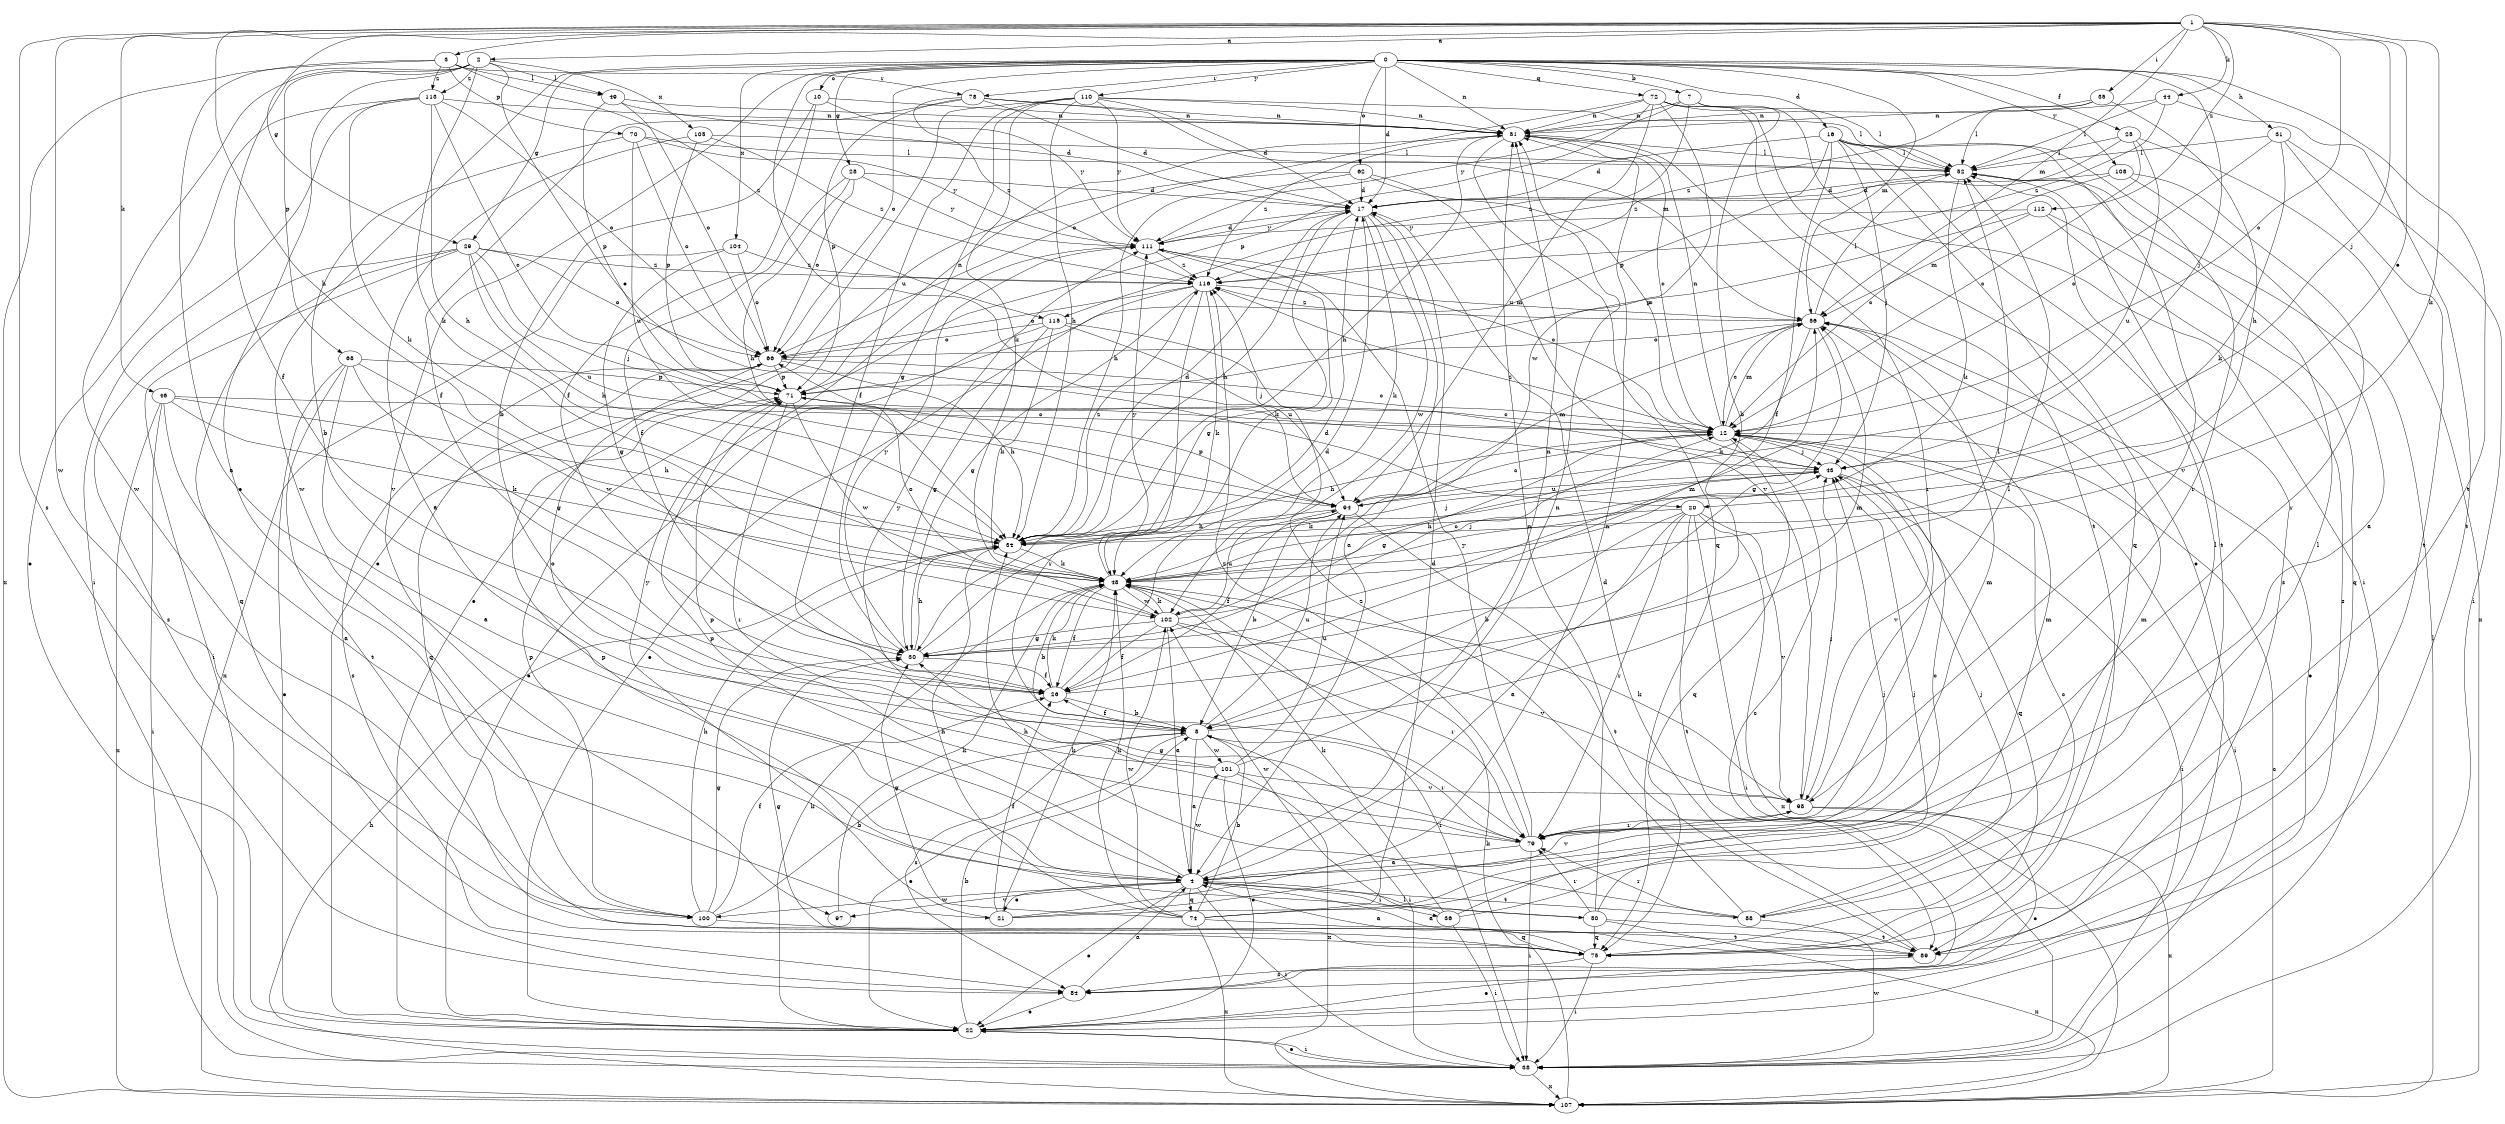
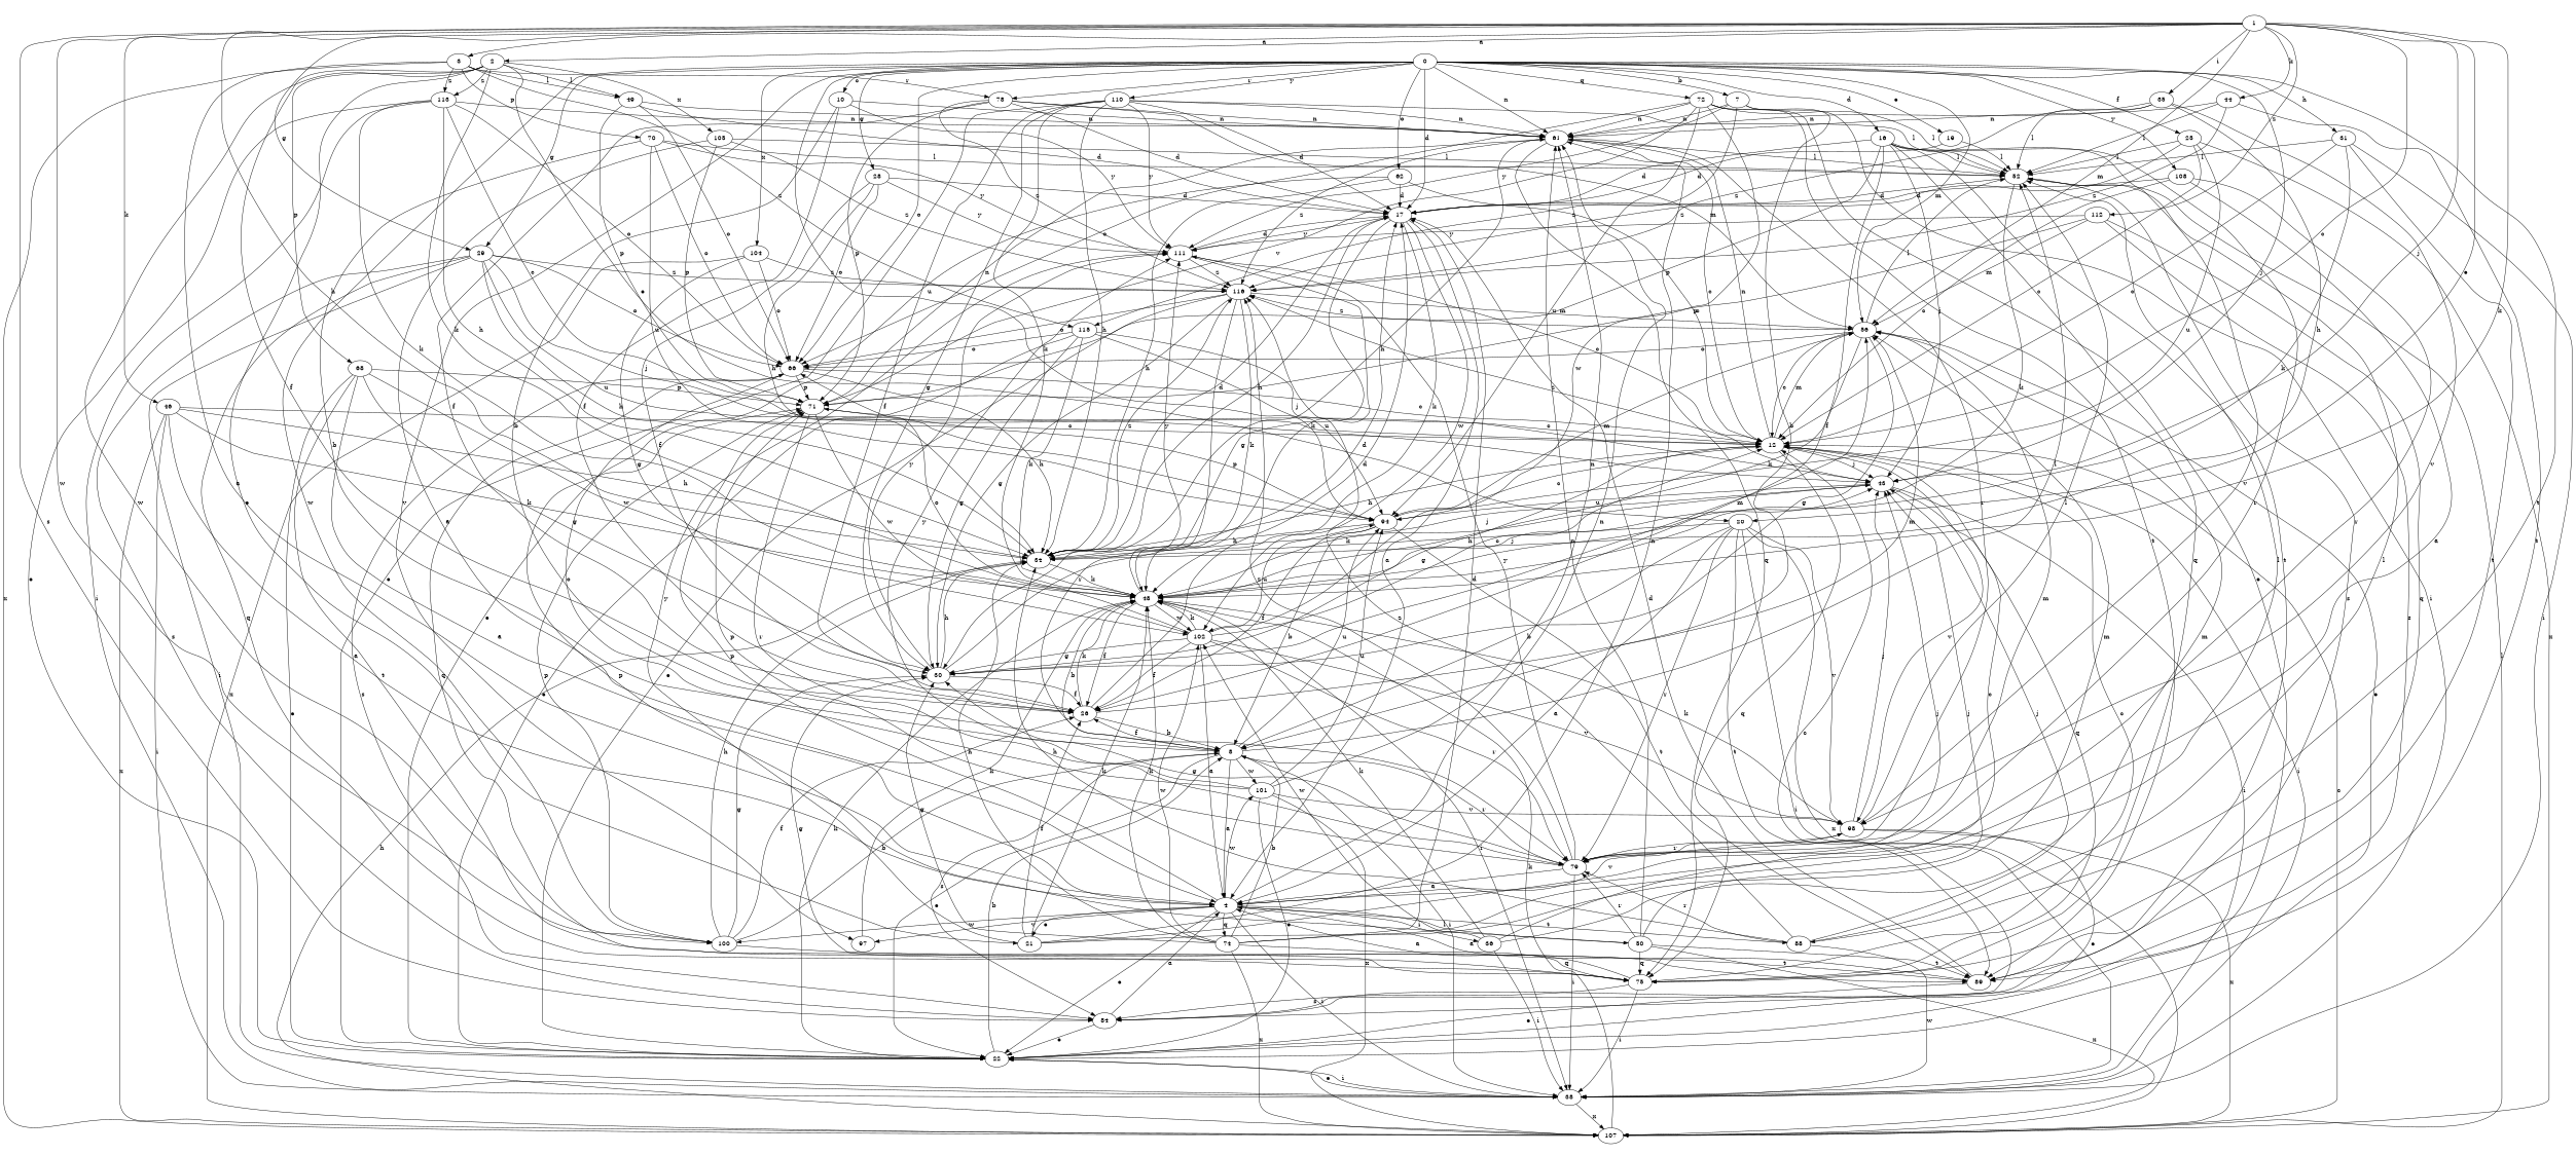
  strict digraph {
    0
    7
    10
    16
    17
+   19
    25
    28
    29
    31
    43
    56
-   61 [label=51]
+   61
    62
    66
    72
    78
    88
    94
    97
    100
    104
    108
    110
    115
    38
    8
    111
    26
    71
    98
    52
    79
    75
    89
    34
    48
    4
    30
    102
    12
    107
    116
    84
    22
    1
    2
    3
    20
    35
    44
    46
    112
    21
    49
    68
    105
    113
    70
    36
    50
    74
    101
    0 -> 7 [label=b]
    0 -> 10 [label=c]
    0 -> 16 [label=d]
    0 -> 17 [label=d]
+   0 -> 19 [label=e]
    0 -> 25 [label=f]
    0 -> 28 [label=g]
    0 -> 29 [label=g]
    0 -> 31 [label=h]
    0 -> 43 [label=j]
    0 -> 56 [label=m]
    0 -> 61 [label=n]
    0 -> 62 [label=o]
    0 -> 66 [label=o]
    0 -> 72 [label=q]
    0 -> 78 [label=r]
    0 -> 88 [label=t]
    0 -> 94 [label=u]
    0 -> 97 [label=v]
    0 -> 100 [label=w]
    0 -> 104 [label=x]
    0 -> 108 [label=y]
    0 -> 110 [label=y]
    7 -> 61 [label=n]
    7 -> 115 [label=z]
    7 -> 38 [label=i]
    7 -> 8 [label=b]
    7 -> 111 [label=y]
    10 -> 61 [label=n]
    10 -> 8 [label=b]
    10 -> 111 [label=y]
    10 -> 26 [label=f]
    16 -> 17 [label=d]
    16 -> 43 [label=j]
    16 -> 26 [label=f]
    16 -> 71 [label=p]
    16 -> 98 [label=v]
    16 -> 52 [label=l]
    16 -> 79 [label=r]
    16 -> 75 [label=q]
    16 -> 89 [label=t]
    17 -> 111 [label=y]
    17 -> 34 [label=h]
    17 -> 48 [label=k]
    17 -> 4 [label=a]
    17 -> 30 [label=g]
    17 -> 102 [label=w]
+   19 -> 17 [label=d]
+   19 -> 52 [label=l]
    25 -> 94 [label=u]
    25 -> 52 [label=l]
    25 -> 12 [label=c]
    25 -> 107 [label=x]
    25 -> 116 [label=z]
    28 -> 17 [label=d]
    28 -> 66 [label=o]
    28 -> 111 [label=y]
    28 -> 26 [label=f]
    28 -> 34 [label=h]
    29 -> 43 [label=j]
    29 -> 66 [label=o]
    29 -> 94 [label=u]
    29 -> 38 [label=i]
    29 -> 75 [label=q]
    29 -> 34 [label=h]
    29 -> 116 [label=z]
    29 -> 84 [label=s]
    31 -> 38 [label=i]
    31 -> 52 [label=l]
    31 -> 89 [label=t]
    31 -> 48 [label=k]
    31 -> 12 [label=c]
    43 -> 94 [label=u]
    43 -> 38 [label=i]
    43 -> 75 [label=q]
    43 -> 48 [label=k]
    43 -> 116 [label=z]
    56 -> 66 [label=o]
    56 -> 52 [label=l]
    56 -> 48 [label=k]
    56 -> 30 [label=g]
    56 -> 12 [label=c]
    56 -> 116 [label=z]
    56 -> 22 [label=e]
    61 -> 52 [label=l]
    61 -> 79 [label=r]
    61 -> 75 [label=q]
    61 -> 34 [label=h]
    61 -> 12 [label=c]
    61 -> 116 [label=z]
    62 -> 17 [label=d]
    62 -> 34 [label=h]
    62 -> 12 [label=c]
    62 -> 22 [label=e]
    66 -> 71 [label=p]
    66 -> 75 [label=q]
    66 -> 34 [label=h]
    66 -> 12 [label=c]
    66 -> 84 [label=s]
    72 -> 61 [label=n]
    72 -> 66 [label=o]
    72 -> 94 [label=u]
-   72 -> 71 [label=p]
+   72 -> 71 [label=v]
    72 -> 52 [label=l]
    72 -> 89 [label=t]
    72 -> 102 [label=w]
    72 -> 22 [label=e]
    78 -> 17 [label=d]
    78 -> 56 [label=m]
    78 -> 61 [label=n]
    78 -> 26 [label=f]
    78 -> 71 [label=p]
    78 -> 116 [label=z]
    88 -> 43 [label=j]
    88 -> 38 [label=w]
    88 -> 52 [label=l]
    88 -> 79 [label=r]
    88 -> 34 [label=h]
    88 -> 116 [label=z]
    94 -> 56 [label=m]
    94 -> 8 [label=b]
    94 -> 26 [label=f]
    94 -> 71 [label=p]
    94 -> 89 [label=t]
    94 -> 34 [label=h]
    94 -> 12 [label=c]
    97 -> 48 [label=k]
    100 -> 8 [label=b]
    100 -> 26 [label=f]
    100 -> 71 [label=p]
    100 -> 89 [label=t]
    100 -> 34 [label=h]
    100 -> 30 [label=g]
    104 -> 66 [label=o]
    104 -> 30 [label=g]
    104 -> 107 [label=x]
    104 -> 116 [label=z]
    108 -> 17 [label=d]
    108 -> 79 [label=r]
    108 -> 4 [label=a]
    108 -> 12 [label=c]
    110 -> 17 [label=d]
    110 -> 61 [label=n]
    110 -> 111 [label=y]
    110 -> 26 [label=f]
    110 -> 52 [label=l]
    110 -> 34 [label=h]
    110 -> 48 [label=k]
    110 -> 30 [label=g]
    110 -> 22 [label=e]
    115 -> 43 [label=j]
    115 -> 66 [label=o]
    115 -> 94 [label=u]
    115 -> 48 [label=k]
    115 -> 30 [label=g]
    115 -> 22 [label=e]
    38 -> 107 [label=x]
    38 -> 22 [label=e]
    8 -> 94 [label=u]
    8 -> 38 [label=i]
    8 -> 26 [label=f]
    8 -> 52 [label=l]
    8 -> 79 [label=r]
    8 -> 4 [label=a]
    8 -> 84 [label=s]
    8 -> 22 [label=e]
    8 -> 101 [label=w]
    111 -> 17 [label=d]
    111 -> 48 [label=k]
    111 -> 12 [label=c]
    111 -> 116 [label=z]
    26 -> 17 [label=d]
    26 -> 56 [label=m]
    26 -> 8 [label=b]
    26 -> 48 [label=k]
    71 -> 61 [label=n]
    71 -> 79 [label=r]
    71 -> 102 [label=w]
    71 -> 12 [label=c]
    98 -> 43 [label=j]
    98 -> 52 [label=l]
    98 -> 79 [label=r]
    98 -> 48 [label=k]
    98 -> 107 [label=x]
    98 -> 22 [label=e]
    52 -> 17 [label=d]
    52 -> 48 [label=k]
    52 -> 84 [label=s]
    79 -> 56 [label=m]
    79 -> 38 [label=i]
    79 -> 111 [label=y]
    79 -> 71 [label=p]
    79 -> 4 [label=a]
    79 -> 30 [label=g]
    79 -> 116 [label=z]
    75 -> 38 [label=i]
    75 -> 4 [label=a]
    75 -> 30 [label=g]
    75 -> 12 [label=c]
    75 -> 84 [label=s]
    89 -> 17 [label=d]
    89 -> 4 [label=a]
    89 -> 22 [label=e]
    34 -> 17 [label=d]
    34 -> 43 [label=j]
    34 -> 48 [label=k]
    34 -> 116 [label=z]
    48 -> 43 [label=j]
    48 -> 38 [label=i]
    48 -> 8 [label=b]
    48 -> 111 [label=y]
    48 -> 26 [label=f]
    48 -> 102 [label=w]
    4 -> 61 [label=n]
    4 -> 88 [label=t]
    4 -> 97 [label=v]
    4 -> 100 [label=w]
    4 -> 38 [label=i]
    4 -> 71 [label=p]
    4 -> 98 [label=v]
    4 -> 22 [label=e]
    4 -> 21 [label=e]
    4 -> 36 [label=i]
    4 -> 50 [label=l]
    4 -> 74 [label=q]
    4 -> 101 [label=w]
    30 -> 17 [label=d]
    30 -> 56 [label=m]
    30 -> 111 [label=y]
    30 -> 26 [label=f]
    30 -> 34 [label=h]
    102 -> 66 [label=o]
    102 -> 94 [label=u]
    102 -> 26 [label=f]
    102 -> 98 [label=v]
    102 -> 79 [label=r]
    102 -> 48 [label=k]
    102 -> 4 [label=a]
    102 -> 30 [label=g]
    102 -> 12 [label=c]
    12 -> 43 [label=j]
    12 -> 56 [label=m]
    12 -> 61 [label=n]
    12 -> 38 [label=i]
    12 -> 98 [label=v]
    12 -> 75 [label=q]
    12 -> 34 [label=h]
    12 -> 30 [label=g]
    107 -> 52 [label=l]
    107 -> 34 [label=h]
    107 -> 48 [label=k]
    107 -> 12 [label=c]
    116 -> 56 [label=m]
    116 -> 66 [label=o]
    116 -> 79 [label=r]
    116 -> 48 [label=k]
    116 -> 30 [label=g]
    116 -> 22 [label=e]
    84 -> 4 [label=a]
    84 -> 12 [label=c]
    84 -> 22 [label=e]
    22 -> 38 [label=i]
    22 -> 8 [label=b]
    22 -> 48 [label=k]
    1 -> 29 [label=g]
    1 -> 43 [label=j]
    1 -> 56 [label=m]
    1 -> 100 [label=w]
    1 -> 34 [label=h]
    1 -> 48 [label=k]
    1 -> 12 [label=c]
    1 -> 84 [label=s]
    1 -> 2 [label=a]
    1 -> 3 [label=a]
    1 -> 20 [label=e]
    1 -> 35 [label=i]
    1 -> 44 [label=k]
    1 -> 46 [label=k]
    1 -> 112 [label=z]
    2 -> 100 [label=w]
    2 -> 26 [label=f]
    2 -> 48 [label=k]
    2 -> 20 [label=e]
    2 -> 21 [label=e]
    2 -> 49 [label=l]
    2 -> 68 [label=p]
    2 -> 105 [label=x]
    2 -> 113 [label=z]
    3 -> 78 [label=r]
    3 -> 115 [label=z]
    3 -> 4 [label=a]
    3 -> 107 [label=x]
    3 -> 49 [label=l]
    3 -> 113 [label=z]
    3 -> 70 [label=p]
    20 -> 38 [label=i]
    20 -> 8 [label=b]
    20 -> 98 [label=v]
    20 -> 79 [label=r]
    20 -> 89 [label=t]
    20 -> 34 [label=h]
    20 -> 4 [label=a]
    20 -> 107 [label=x]
    35 -> 61 [label=n]
-   62 -> 98 [label=v]
+   35 -> 98 [label=v]
    35 -> 52 [label=l]
    35 -> 34 [label=h]
    35 -> 116 [label=z]
    44 -> 61 [label=n]
    44 -> 52 [label=l]
    44 -> 89 [label=t]
    44 -> 116 [label=z]
    46 -> 38 [label=i]
    46 -> 34 [label=h]
    46 -> 48 [label=k]
    46 -> 4 [label=a]
    46 -> 12 [label=c]
    46 -> 107 [label=x]
    112 -> 56 [label=m]
    112 -> 111 [label=y]
    112 -> 71 [label=p]
    112 -> 75 [label=q]
    112 -> 84 [label=s]
    21 -> 43 [label=j]
    21 -> 61 [label=n]
    21 -> 111 [label=y]
    21 -> 26 [label=f]
    21 -> 52 [label=l]
    21 -> 48 [label=k]
    49 -> 17 [label=d]
    49 -> 61 [label=n]
    49 -> 66 [label=o]
    49 -> 71 [label=p]
    68 -> 71 [label=p]
    68 -> 89 [label=t]
    68 -> 4 [label=a]
    68 -> 30 [label=g]
    68 -> 102 [label=w]
    68 -> 22 [label=e]
    105 -> 71 [label=p]
    105 -> 52 [label=l]
    105 -> 4 [label=a]
    105 -> 116 [label=z]
    113 -> 61 [label=n]
    113 -> 66 [label=o]
    113 -> 38 [label=i]
    113 -> 34 [label=h]
    113 -> 48 [label=k]
    113 -> 12 [label=c]
    113 -> 22 [label=e]
    70 -> 66 [label=o]
    70 -> 94 [label=u]
    70 -> 8 [label=b]
    70 -> 111 [label=y]
    70 -> 52 [label=l]
    36 -> 56 [label=m]
    36 -> 38 [label=i]
    36 -> 48 [label=k]
    36 -> 102 [label=w]
    36 -> 12 [label=c]
    50 -> 43 [label=j]
    50 -> 61 [label=n]
    50 -> 71 [label=p]
    50 -> 79 [label=r]
    50 -> 75 [label=q]
    50 -> 89 [label=t]
    50 -> 107 [label=x]
    74 -> 17 [label=d]
    74 -> 56 [label=m]
    74 -> 8 [label=b]
    74 -> 75 [label=q]
    74 -> 34 [label=h]
    74 -> 48 [label=k]
    74 -> 30 [label=g]
    74 -> 102 [label=w]
    74 -> 107 [label=x]
    101 -> 61 [label=n]
    101 -> 66 [label=o]
    101 -> 94 [label=u]
    101 -> 111 [label=y]
    101 -> 98 [label=v]
    101 -> 107 [label=x]
    101 -> 22 [label=e]
  }
